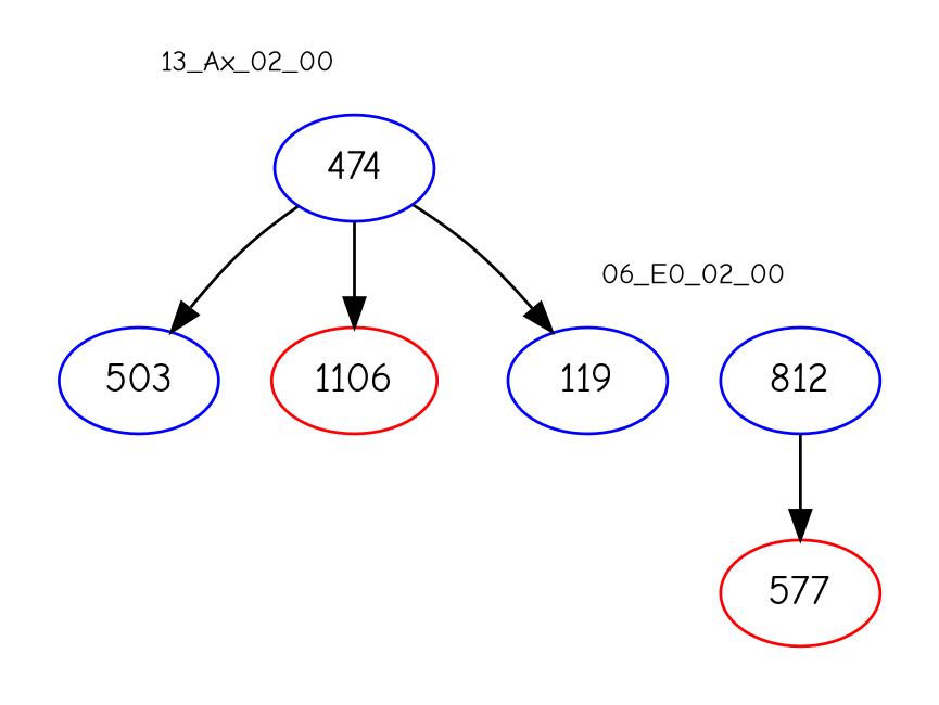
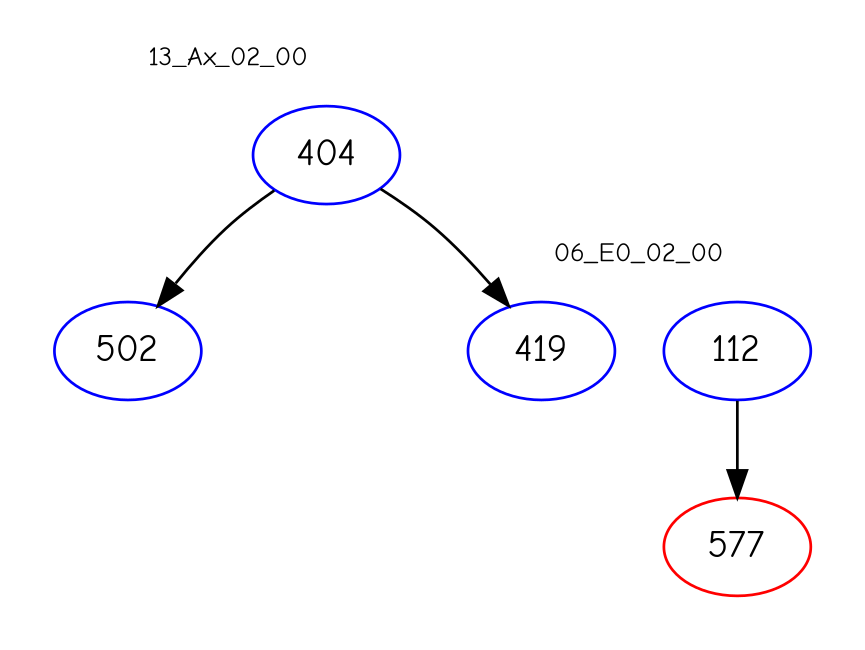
  digraph {
    fontname="Comic Neue"
    node [color=blue fontname="Comic Neue"]
    edge [color=black fontname="Comic Neue"]
-   n1 [label=474]
-   n2 [label=503]
-   n3 [color=red label=1106]
-   n4 [label=812]
-   n5 [label=119]
+   n1 [label=404]
+   n2 [label=502]
+   n4 [label=112]
+   n5 [label=419]
    n6 [color=red label=577]
    subgraph cluster_1 {
      color=white
      fontsize=10
      label="13_Ax_02_00"
      n1
      n2
-     n3
    }
    subgraph cluster_2 {
      color=white
      fontsize=10
      label="06_E0_02_00"
      n4
      n5
      n6
    }
    n1 -> n2
-   n1 -> n3
    n1 -> n5
    n4 -> n6
  }
